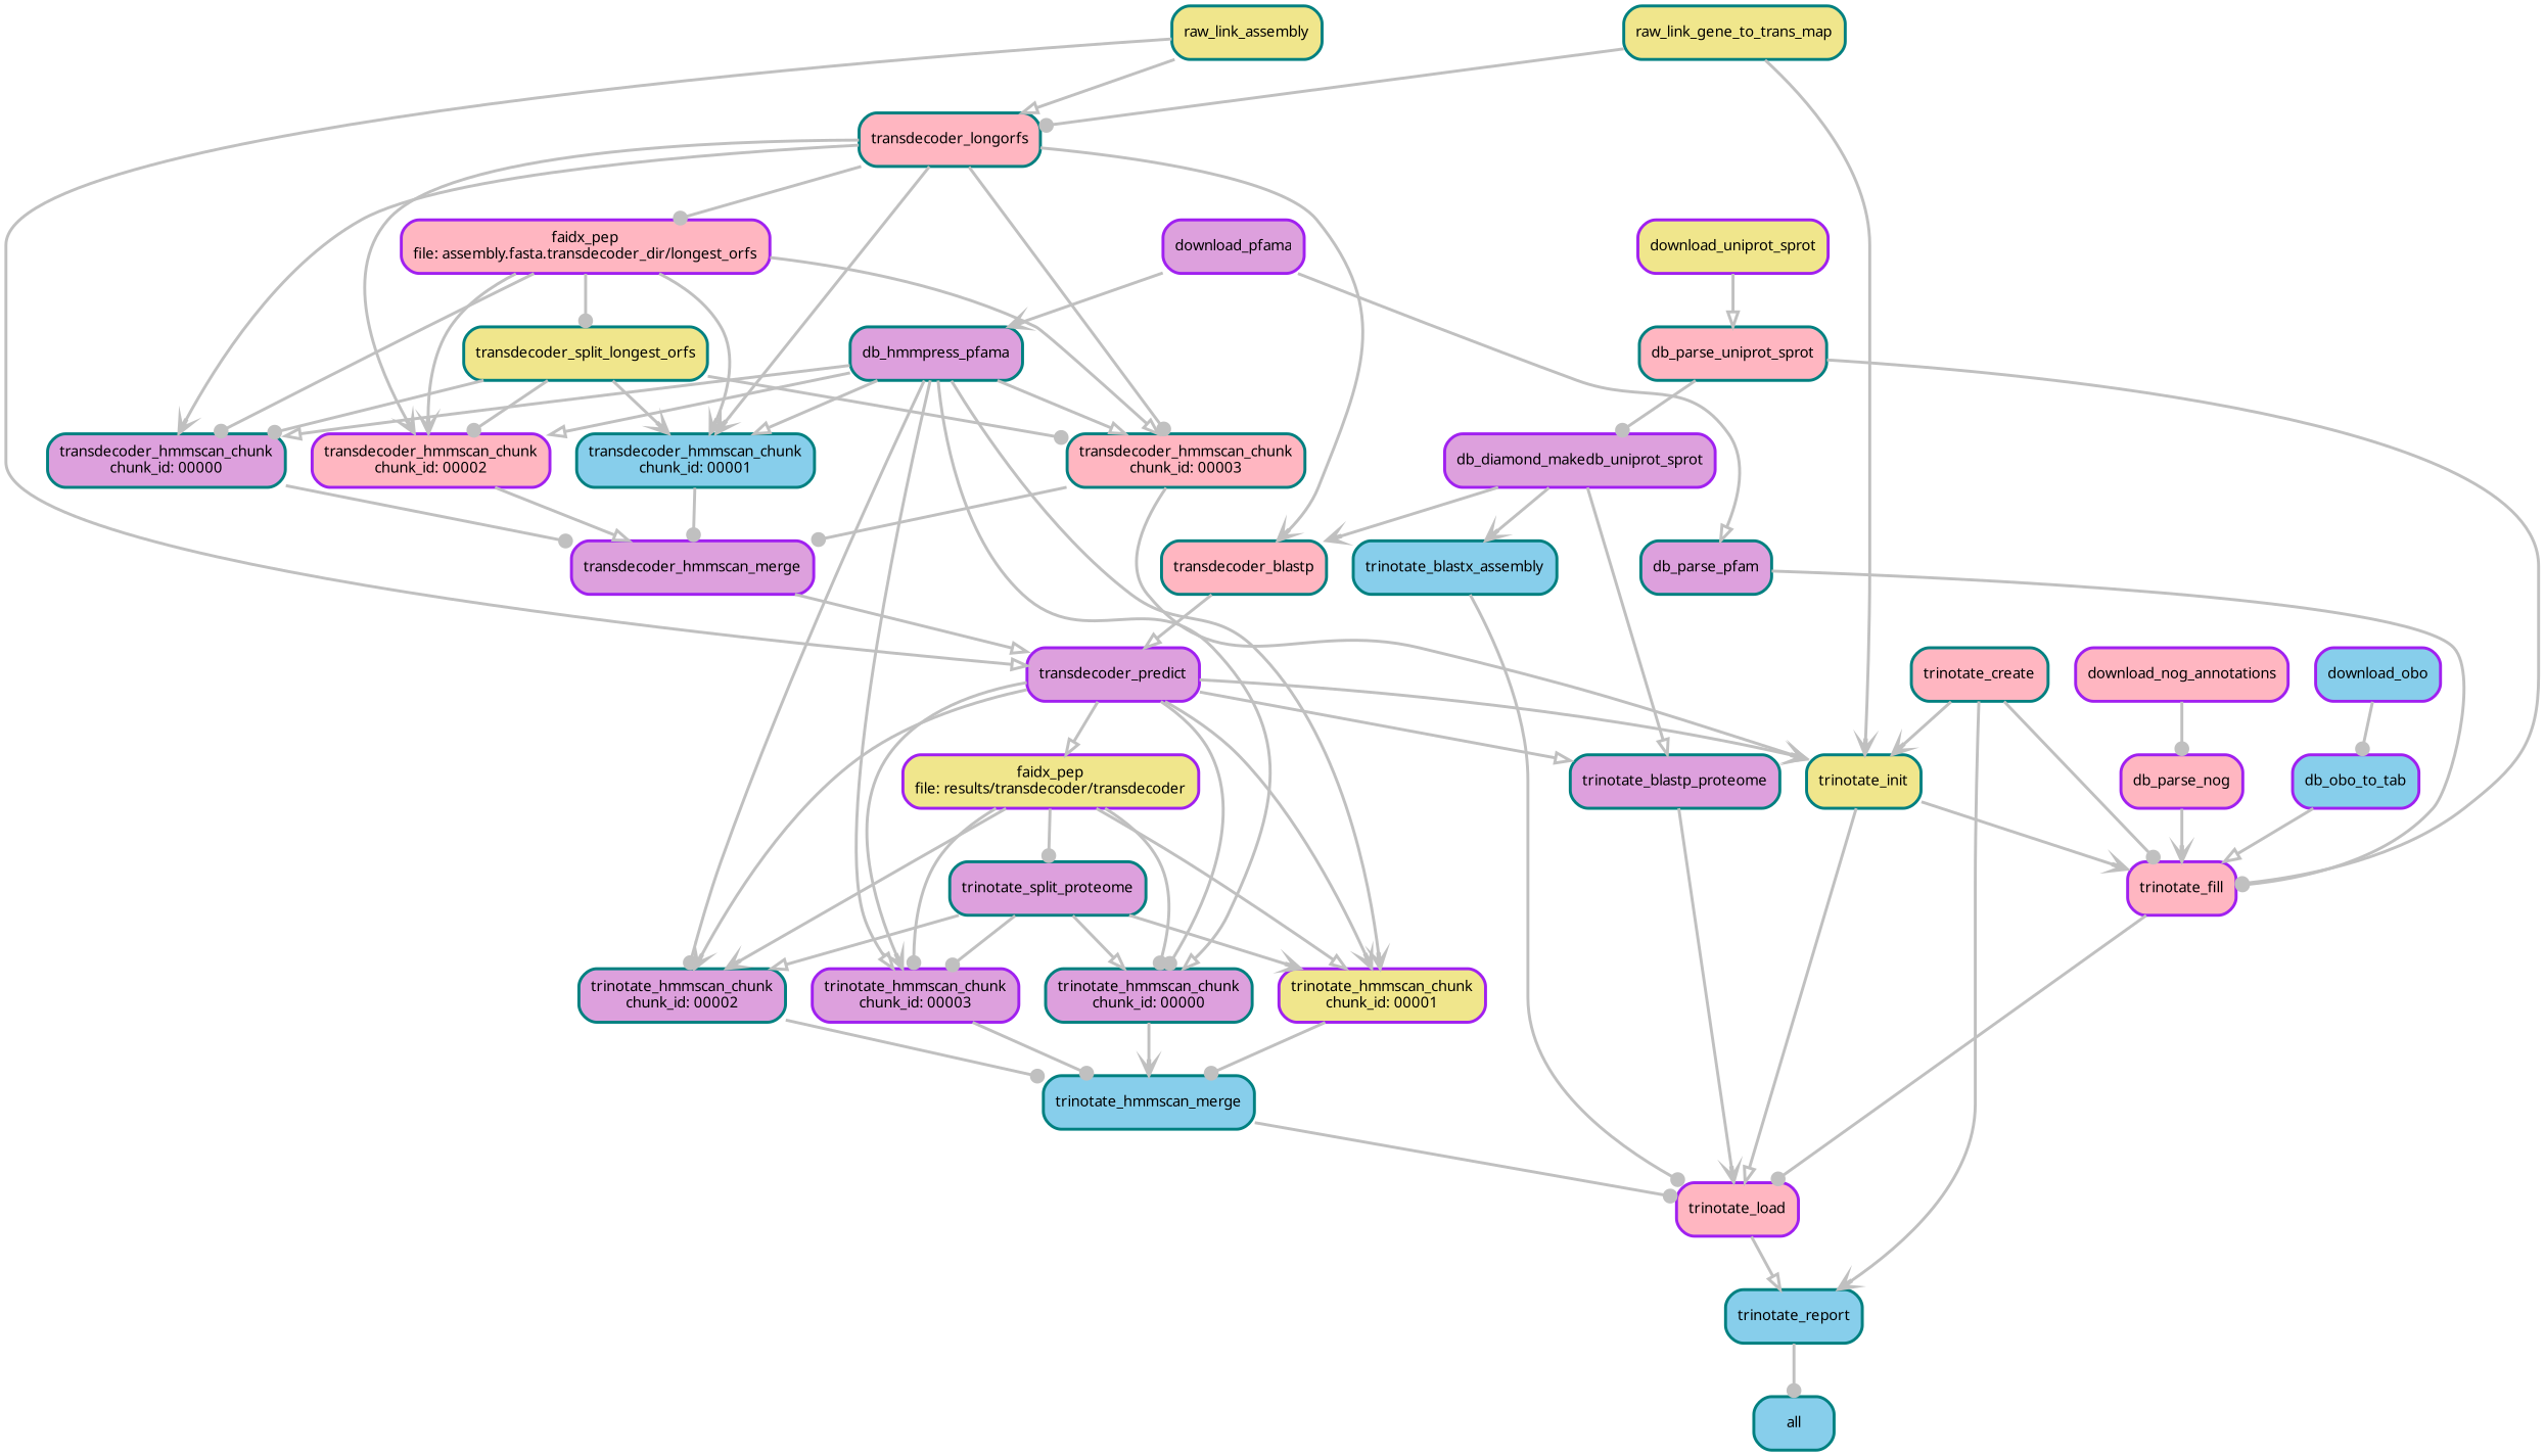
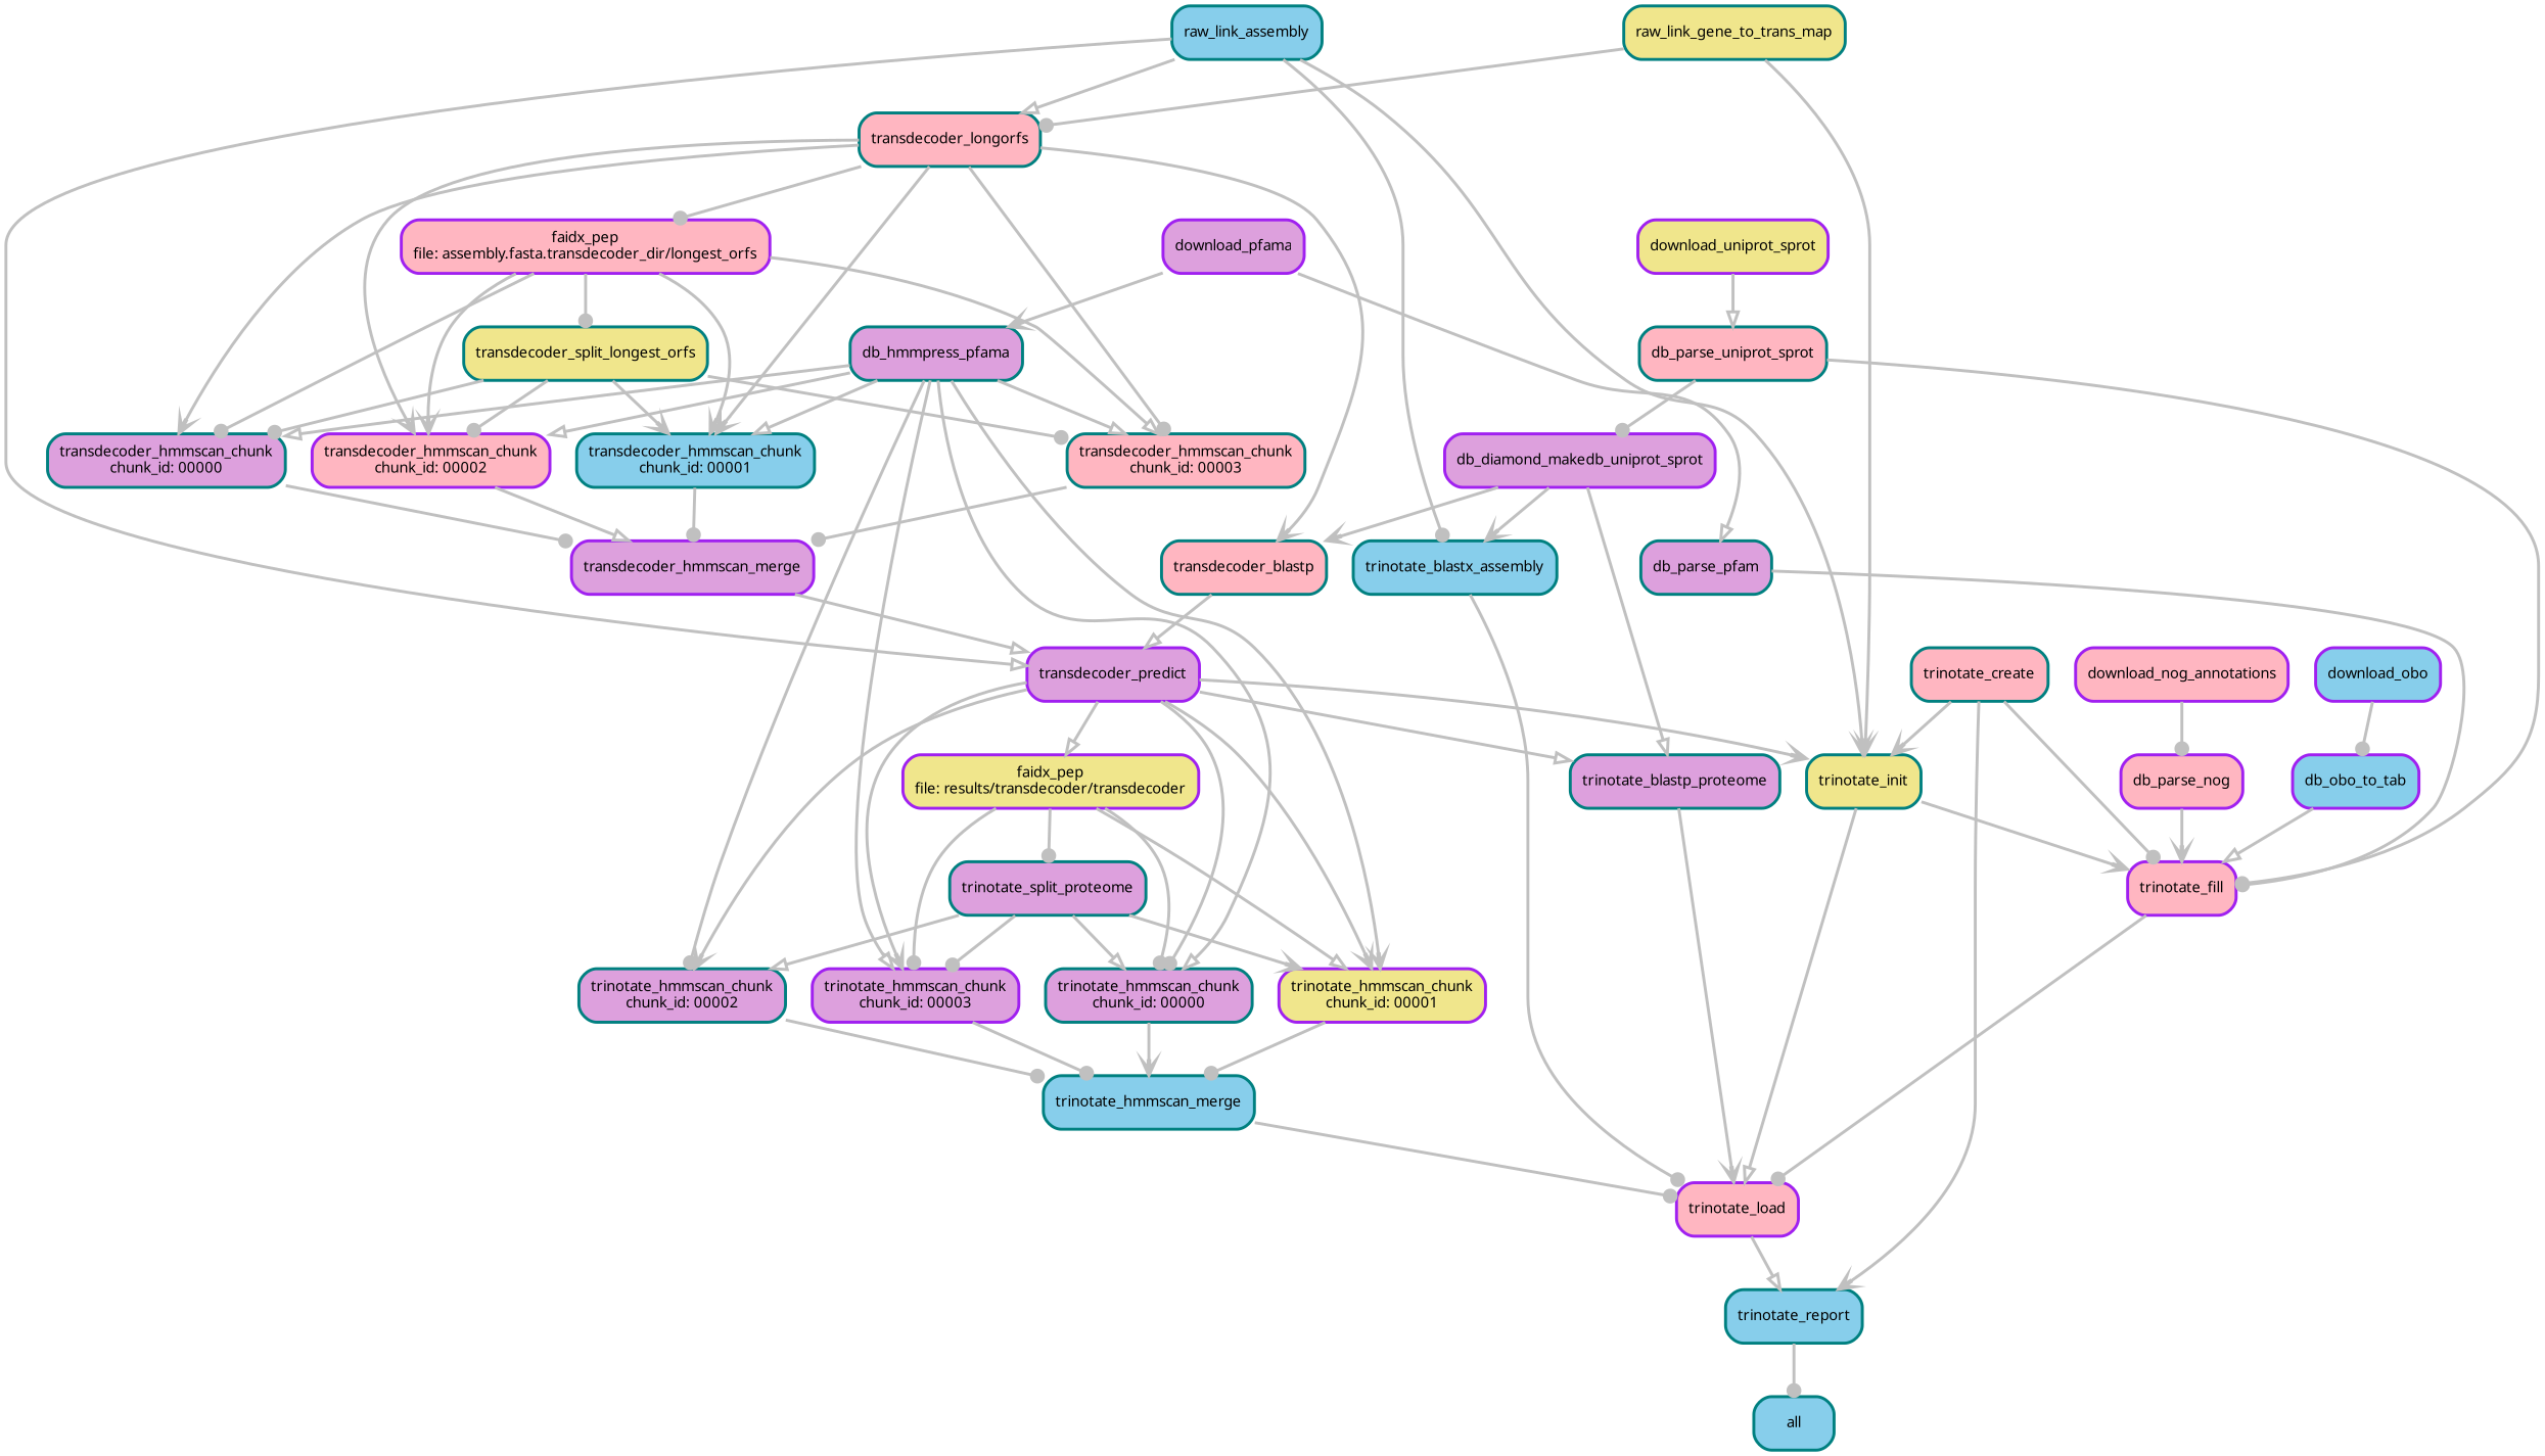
  digraph {
    bgcolor=white
    node [color=teal fillcolor=plum fontname=sans fontsize=10 penwidth=2 shape=box style="rounded,filled"]
    edge [arrowhead=dot color=grey penwidth=2]
    n1 [fillcolor=skyblue label=all]
    n2 [fillcolor=skyblue label=trinotate_report]
    n3 [fillcolor=lightpink label=trinotate_create]
    n4 [color=purple fillcolor=lightpink label=trinotate_fill]
    n5 [fillcolor=khaki label=trinotate_init]
    n6 [color=purple fillcolor=lightpink label=trinotate_load]
    n7 [fillcolor=khaki label=raw_link_gene_to_trans_map]
    n8 [fillcolor=lightpink label=transdecoder_longorfs]
    n9 [label="transdecoder_hmmscan_chunk\nchunk_id: 00000"]
    n10 [color=purple fillcolor=lightpink label="faidx_pep\nfile: assembly.fasta.transdecoder_dir/longest_orfs"]
    n11 [fillcolor=skyblue label="transdecoder_hmmscan_chunk\nchunk_id: 00001"]
    n12 [color=purple fillcolor=lightpink label="transdecoder_hmmscan_chunk\nchunk_id: 00002"]
    n13 [fillcolor=lightpink label="transdecoder_hmmscan_chunk\nchunk_id: 00003"]
    n14 [fillcolor=lightpink label=transdecoder_blastp]
-   n15 [fillcolor=khaki label=raw_link_assembly]
+   n15 [fillcolor=skyblue label=raw_link_assembly]
    n16 [color=purple label=transdecoder_predict]
    n17 [fillcolor=skyblue label=trinotate_blastx_assembly]
    n18 [label=trinotate_blastp_proteome]
    n19 [label="trinotate_hmmscan_chunk\nchunk_id: 00000"]
    n20 [color=purple fillcolor=khaki label="faidx_pep\nfile: results/transdecoder/transdecoder"]
    n21 [color=purple fillcolor=khaki label="trinotate_hmmscan_chunk\nchunk_id: 00001"]
    n22 [label="trinotate_hmmscan_chunk\nchunk_id: 00002"]
    n23 [color=purple label="trinotate_hmmscan_chunk\nchunk_id: 00003"]
    n24 [fillcolor=skyblue label=trinotate_hmmscan_merge]
    n25 [label=trinotate_split_proteome]
    n26 [color=purple label=transdecoder_hmmscan_merge]
    n27 [fillcolor=khaki label=transdecoder_split_longest_orfs]
    n28 [label=db_hmmpress_pfama]
    n29 [color=purple label=download_pfama]
    n30 [label=db_parse_pfam]
    n31 [color=purple label=db_diamond_makedb_uniprot_sprot]
    n32 [fillcolor=lightpink label=db_parse_uniprot_sprot]
    n33 [color=purple fillcolor=khaki label=download_uniprot_sprot]
    n34 [color=purple fillcolor=lightpink label=db_parse_nog]
    n35 [color=purple fillcolor=lightpink label=download_nog_annotations]
    n36 [color=purple fillcolor=skyblue label=db_obo_to_tab]
    n37 [color=purple fillcolor=skyblue label=download_obo]
    n2 -> n1
    n3 -> n2 [arrowhead=vee]
    n3 -> n4
    n3 -> n5 [arrowhead=vee]
    n4 -> n6
    n5 -> n4 [arrowhead=vee]
    n5 -> n6 [arrowhead=onormal]
    n6 -> n2 [arrowhead=onormal]
    n7 -> n5 [arrowhead=vee]
    n7 -> n8
    n8 -> n9 [arrowhead=vee]
    n8 -> n10
    n8 -> n11 [arrowhead=vee]
    n8 -> n12 [arrowhead=vee]
    n8 -> n13
    n8 -> n14 [arrowhead=vee]
    n9 -> n26
    n10 -> n9
    n10 -> n11 [arrowhead=vee]
    n10 -> n12 [arrowhead=vee]
    n10 -> n13 [arrowhead=onormal]
    n10 -> n27
    n11 -> n26
    n12 -> n26 [arrowhead=onormal]
    n13 -> n26
    n14 -> n16 [arrowhead=onormal]
-   n13 -> n5 [arrowhead=vee]
+   n15 -> n5 [arrowhead=vee]
    n15 -> n8 [arrowhead=onormal]
    n15 -> n16 [arrowhead=onormal]
+   n15 -> n17
    n16 -> n5 [arrowhead=vee]
    n16 -> n18 [arrowhead=onormal]
    n16 -> n19
    n16 -> n20 [arrowhead=onormal]
    n16 -> n21 [arrowhead=vee]
    n16 -> n22 [arrowhead=vee]
    n16 -> n23 [arrowhead=vee]
    n17 -> n6
    n18 -> n6 [arrowhead=vee]
    n19 -> n24 [arrowhead=vee]
    n20 -> n19
    n20 -> n21 [arrowhead=onormal]
-   n20 -> n22 [arrowhead=vee]
    n20 -> n23
    n20 -> n25
    n21 -> n24
    n22 -> n24
    n23 -> n24
    n24 -> n6
    n25 -> n19 [arrowhead=onormal]
    n25 -> n21 [arrowhead=vee]
    n25 -> n22 [arrowhead=onormal]
    n25 -> n23
    n26 -> n16 [arrowhead=onormal]
    n27 -> n9
    n27 -> n11 [arrowhead=vee]
    n27 -> n12
    n27 -> n13
    n28 -> n9 [arrowhead=onormal]
    n28 -> n11 [arrowhead=onormal]
    n28 -> n12 [arrowhead=onormal]
    n28 -> n13 [arrowhead=onormal]
    n28 -> n19 [arrowhead=onormal]
    n28 -> n21 [arrowhead=vee]
    n28 -> n22
    n28 -> n23 [arrowhead=onormal]
    n29 -> n28 [arrowhead=vee]
    n29 -> n30 [arrowhead=onormal]
    n30 -> n4
    n31 -> n14 [arrowhead=vee]
    n31 -> n17 [arrowhead=vee]
    n31 -> n18 [arrowhead=onormal]
    n32 -> n4
    n32 -> n31
    n33 -> n32 [arrowhead=onormal]
    n34 -> n4 [arrowhead=vee]
    n35 -> n34
    n36 -> n4 [arrowhead=onormal]
    n37 -> n36
  }
